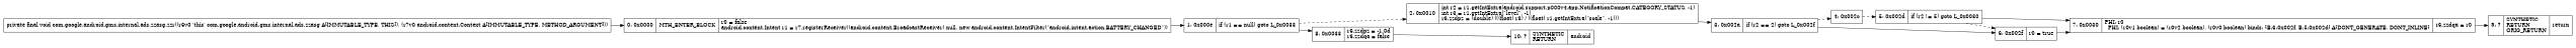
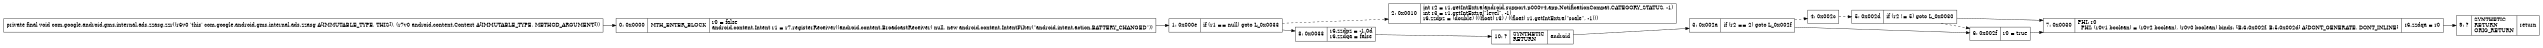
  digraph {
    rankdir=LR
    node [shape=record]
    n1 [label="{0\:\ 0x0000|MTH_ENTER_BLOCK\l|r0 = false\landroid.content.Intent r1 = r7.registerReceiver((android.content.BroadcastReceiver) null, new android.content.IntentFilter(\"android.intent.action.BATTERY_CHANGED\"))\l}"]
    n2 [label="{1\:\ 0x000e|if (r1 == null) goto L_0x0033\l}"]
    n3 [label="{2\:\ 0x0010|int r2 = r1.getIntExtra(android.support.p000v4.app.NotificationCompat.CATEGORY_STATUS, \-1)\lint r3 = r1.getIntExtra(\"level\", \-1)\lr6.zzdpz = (double) (((float) r3) \/ ((float) r1.getIntExtra(\"scale\", \-1)))\l}"]
    n4 [label="{8\:\ 0x0033|r6.zzdpz = \-1.0d\lr6.zzdqa = false\l}"]
    n5 [label="{3\:\ 0x002a|if (r2 == 2) goto L_0x002f\l}"]
    n6 [label="{10\:\ ?|SYNTHETIC\lRETURN\l|android\l}"]
    n7 [label="{4\:\ 0x002c}"]
    n8 [label="{6\:\ 0x002f|r0 = true\l}"]
    n9 [label="{5\:\ 0x002d|if (r2 != 5) goto L_0x0030\l}"]
    n10 [label="{7\:\ 0x0030|PHI: r0 \l  PHI: (r0v1 boolean) = (r0v2 boolean), (r0v0 boolean) binds: [B:6:0x002f, B:5:0x002d] A[DONT_GENERATE, DONT_INLINE]\l|r6.zzdqa = r0\l}"]
    n11 [label="{9\:\ ?|SYNTHETIC\lRETURN\lORIG_RETURN\l|return\l}"]
    n12 [label="{private final void com.google.android.gms.internal.ads.zzasg.zzr((r6v0 'this' com.google.android.gms.internal.ads.zzasg A[IMMUTABLE_TYPE, THIS]), (r7v0 android.content.Context A[IMMUTABLE_TYPE, METHOD_ARGUMENT])) }"]
    n1 -> n2
    n2 -> n3 [style=dashed]
    n2 -> n4
-   n3 -> n5
+   n6 -> n5
    n4 -> n6
    n5 -> n7 [style=dashed]
    n5 -> n8
    n7 -> n9 [style=dashed]
    n8 -> n10
    n9 -> n8 [style=dashed]
    n9 -> n10
    n10 -> n11
    n12 -> n1
  }
